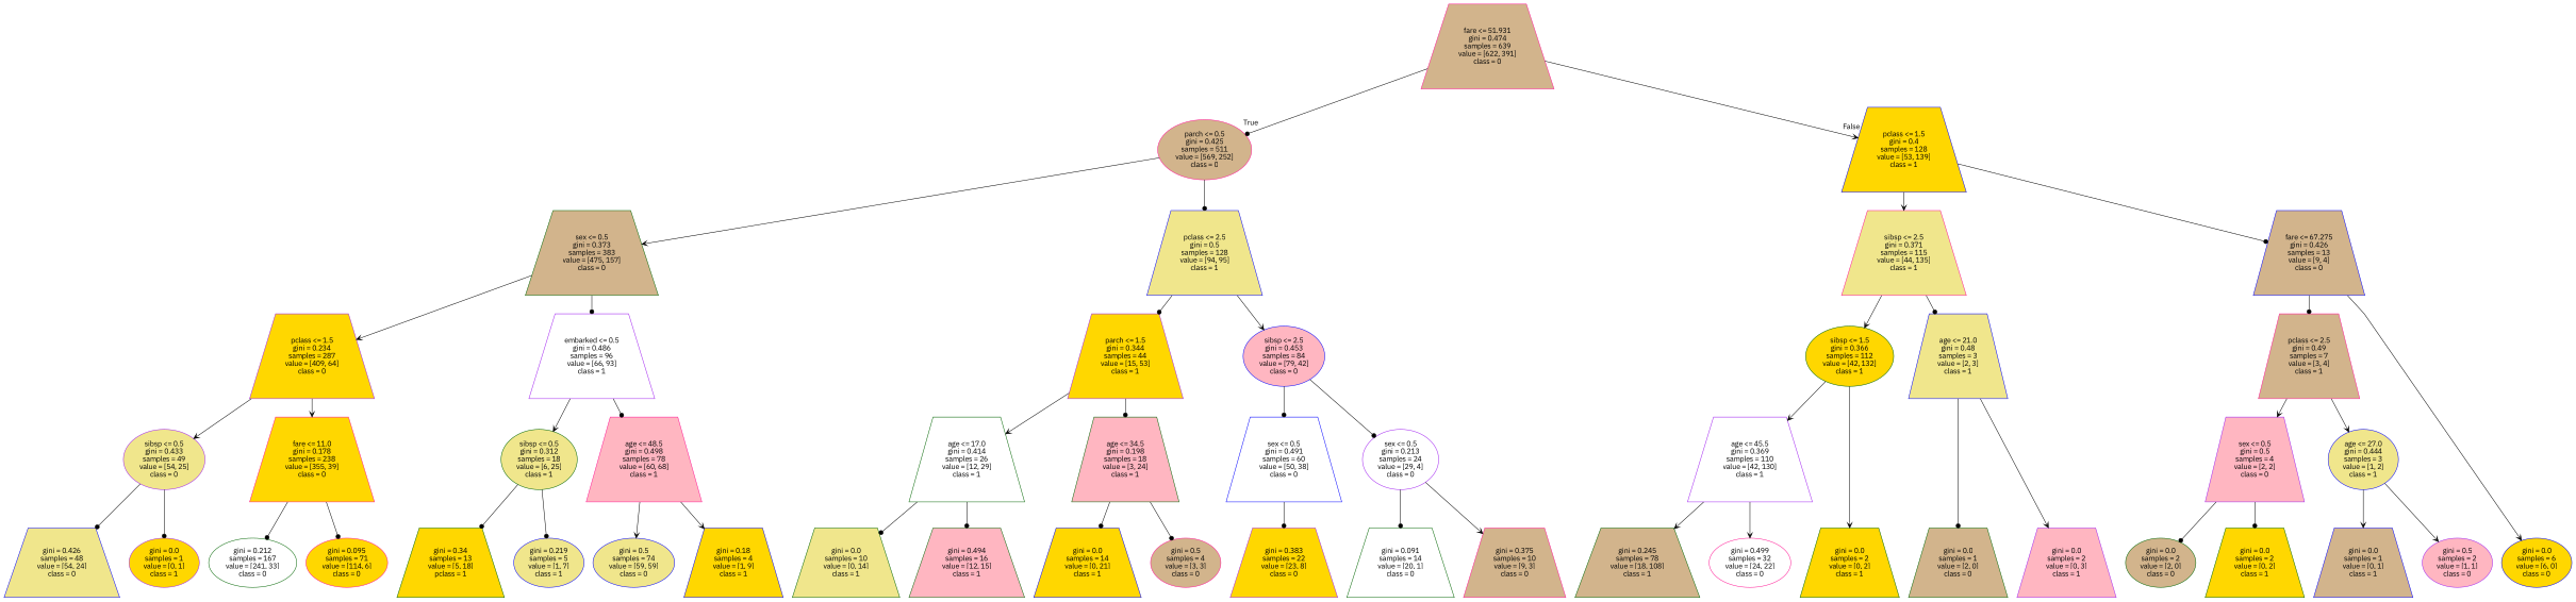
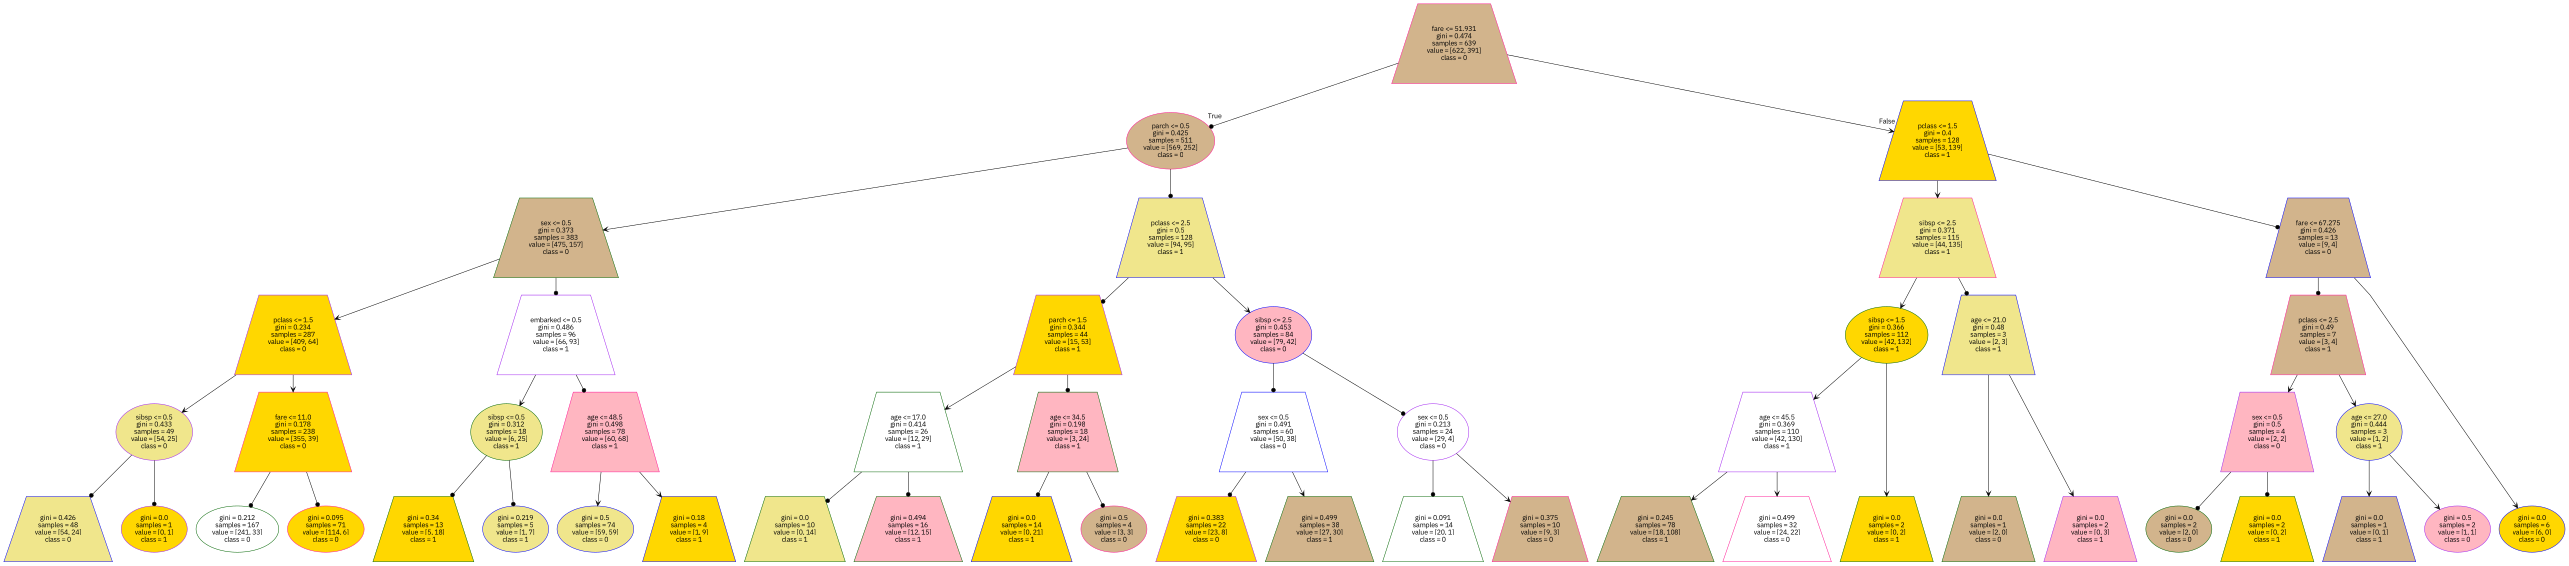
  digraph {
    fontname="IBM Plex Sans"
    ranksep=equally
    splines=polyline
    node [color=darkgreen fillcolor=gold fontname="IBM Plex Sans" shape=trapezium style=filled]
    edge [arrowhead=dot fontname="IBM Plex Sans"]
    n1 [color=deeppink fillcolor=tan label="fare <= 51.931\ngini = 0.474\nsamples = 639\nvalue = [622, 391]\nclass = 0"]
    n2 [color=deeppink fillcolor=tan label="parch <= 0.5\ngini = 0.425\nsamples = 511\nvalue = [569, 252]\nclass = 0" shape=ellipse]
    n3 [color=blue label="pclass <= 1.5\ngini = 0.4\nsamples = 128\nvalue = [53, 139]\nclass = 1"]
    n4 [fillcolor=tan label="sex <= 0.5\ngini = 0.373\nsamples = 383\nvalue = [475, 157]\nclass = 0"]
    n5 [color=blue fillcolor=khaki label="pclass <= 2.5\ngini = 0.5\nsamples = 128\nvalue = [94, 95]\nclass = 1"]
    n6 [color=deeppink fillcolor=khaki label="sibsp <= 2.5\ngini = 0.371\nsamples = 115\nvalue = [44, 135]\nclass = 1"]
    n7 [color=blue fillcolor=tan label="fare <= 67.275\ngini = 0.426\nsamples = 13\nvalue = [9, 4]\nclass = 0"]
    n8 [color=purple label="pclass <= 1.5\ngini = 0.234\nsamples = 287\nvalue = [409, 64]\nclass = 0"]
    n9 [color=purple fillcolor=white label="embarked <= 0.5\ngini = 0.486\nsamples = 96\nvalue = [66, 93]\nclass = 1"]
    n10 [color=purple label="parch <= 1.5\ngini = 0.344\nsamples = 44\nvalue = [15, 53]\nclass = 1"]
    n11 [color=blue fillcolor=lightpink label="sibsp <= 2.5\ngini = 0.453\nsamples = 84\nvalue = [79, 42]\nclass = 0" shape=ellipse]
    n12 [label="sibsp <= 1.5\ngini = 0.366\nsamples = 112\nvalue = [42, 132]\nclass = 1" shape=ellipse]
    n13 [color=blue fillcolor=khaki label="age <= 21.0\ngini = 0.48\nsamples = 3\nvalue = [2, 3]\nclass = 1"]
    n14 [color=deeppink fillcolor=tan label="pclass <= 2.5\ngini = 0.49\nsamples = 7\nvalue = [3, 4]\nclass = 1"]
    n15 [color=purple fillcolor=khaki label="sibsp <= 0.5\ngini = 0.433\nsamples = 49\nvalue = [54, 25]\nclass = 0" shape=ellipse]
    n16 [color=deeppink label="fare <= 11.0\ngini = 0.178\nsamples = 238\nvalue = [355, 39]\nclass = 0"]
    n17 [fillcolor=khaki label="sibsp <= 0.5\ngini = 0.312\nsamples = 18\nvalue = [6, 25]\nclass = 1" shape=ellipse]
    n18 [color=deeppink fillcolor=lightpink label="age <= 48.5\ngini = 0.498\nsamples = 78\nvalue = [60, 68]\nclass = 1"]
    n19 [fillcolor=white label="age <= 17.0\ngini = 0.414\nsamples = 26\nvalue = [12, 29]\nclass = 1"]
    n20 [fillcolor=lightpink label="age <= 34.5\ngini = 0.198\nsamples = 18\nvalue = [3, 24]\nclass = 1"]
    n21 [color=blue fillcolor=white label="sex <= 0.5\ngini = 0.491\nsamples = 60\nvalue = [50, 38]\nclass = 0"]
    n22 [color=purple fillcolor=white label="sex <= 0.5\ngini = 0.213\nsamples = 24\nvalue = [29, 4]\nclass = 0" shape=ellipse]
    n23 [color=purple fillcolor=white label="age <= 45.5\ngini = 0.369\nsamples = 110\nvalue = [42, 130]\nclass = 1"]
    n24 [color=purple fillcolor=lightpink label="sex <= 0.5\ngini = 0.5\nsamples = 4\nvalue = [2, 2]\nclass = 0"]
    n25 [color=blue fillcolor=khaki label="age <= 27.0\ngini = 0.444\nsamples = 3\nvalue = [1, 2]\nclass = 1" shape=ellipse]
    n26 [color=blue fillcolor=khaki label="gini = 0.426\nsamples = 48\nvalue = [54, 24]\nclass = 0"]
    n27 [color=purple label="gini = 0.0\nsamples = 1\nvalue = [0, 1]\nclass = 1" shape=ellipse]
    n28 [fillcolor=white label="gini = 0.212\nsamples = 167\nvalue = [241, 33]\nclass = 0" shape=ellipse]
    n29 [color=deeppink label="gini = 0.095\nsamples = 71\nvalue = [114, 6]\nclass = 0" shape=ellipse]
-   n30 [label="gini = 0.34\nsamples = 13\nvalue = [5, 18]\npclass = 1"]
+   n30 [label="gini = 0.34\nsamples = 13\nvalue = [5, 18]\nclass = 1"]
    n31 [color=blue fillcolor=khaki label="gini = 0.219\nsamples = 5\nvalue = [1, 7]\nclass = 1" shape=ellipse]
    n32 [color=blue fillcolor=khaki label="gini = 0.5\nsamples = 74\nvalue = [59, 59]\nclass = 0" shape=ellipse]
    n33 [color=blue label="gini = 0.18\nsamples = 4\nvalue = [1, 9]\nclass = 1"]
    n34 [fillcolor=khaki label="gini = 0.0\nsamples = 10\nvalue = [0, 14]\nclass = 1"]
    n35 [fillcolor=lightpink label="gini = 0.494\nsamples = 16\nvalue = [12, 15]\nclass = 1"]
    n36 [color=blue label="gini = 0.0\nsamples = 14\nvalue = [0, 21]\nclass = 1"]
    n37 [color=deeppink fillcolor=tan label="gini = 0.5\nsamples = 4\nvalue = [3, 3]\nclass = 0" shape=ellipse]
    n38 [color=purple label="gini = 0.383\nsamples = 22\nvalue = [23, 8]\nclass = 0"]
+   n39 [fillcolor=tan label="gini = 0.499\nsamples = 38\nvalue = [27, 30]\nclass = 1"]
    n40 [fillcolor=white label="gini = 0.091\nsamples = 14\nvalue = [20, 1]\nclass = 0"]
    n41 [color=deeppink fillcolor=tan label="gini = 0.375\nsamples = 10\nvalue = [9, 3]\nclass = 0"]
    n42 [fillcolor=tan label="gini = 0.245\nsamples = 78\nvalue = [18, 108]\nclass = 1"]
-   n43 [color=deeppink fillcolor=white label="gini = 0.499\nsamples = 32\nvalue = [24, 22]\nclass = 0" shape=ellipse]
+   n43 [color=deeppink fillcolor=white label="gini = 0.499\nsamples = 32\nvalue = [24, 22]\nclass = 0"]
    n44 [label="gini = 0.0\nsamples = 2\nvalue = [0, 2]\nclass = 1"]
    n45 [fillcolor=tan label="gini = 0.0\nsamples = 1\nvalue = [2, 0]\nclass = 0"]
    n46 [color=purple fillcolor=lightpink label="gini = 0.0\nsamples = 2\nvalue = [0, 3]\nclass = 1"]
    n47 [fillcolor=tan label="gini = 0.0\nsamples = 2\nvalue = [2, 0]\nclass = 0" shape=ellipse]
    n48 [label="gini = 0.0\nsamples = 2\nvalue = [0, 2]\nclass = 1"]
    n49 [color=blue fillcolor=tan label="gini = 0.0\nsamples = 1\nvalue = [0, 1]\nclass = 1"]
    n50 [color=purple fillcolor=lightpink label="gini = 0.5\nsamples = 2\nvalue = [1, 1]\nclass = 0" shape=ellipse]
    n51 [color=blue label="gini = 0.0\nsamples = 6\nvalue = [6, 0]\nclass = 0" shape=ellipse]
    subgraph sub_1 {
      rank=same
      n1
    }
    subgraph sub_2 {
      rank=same
      n2
      n3
    }
    subgraph sub_3 {
      rank=same
      n4
      n5
      n6
      n7
    }
    subgraph sub_4 {
      rank=same
      n8
      n9
      n10
      n11
      n12
      n13
      n14
    }
    subgraph sub_5 {
      rank=same
      n15
      n16
      n17
      n18
      n19
      n20
      n21
      n22
      n23
      n24
      n25
    }
    subgraph sub_6 {
      rank=same
      n26
      n27
      n28
      n29
      n30
      n31
      n32
      n33
      n34
      n35
      n36
      n37
      n38
+     n39
      n40
      n41
      n42
      n43
      n44
      n45
      n46
      n47
      n48
      n49
      n50
      n51
    }
    n1 -> n2 [headlabel=True labelangle=45 labeldistance=2.5]
    n1 -> n3 [arrowhead=vee headlabel=False labelangle=-45 labeldistance=2.5]
    n2 -> n4 [arrowhead=vee]
    n2 -> n5
    n3 -> n6 [arrowhead=vee]
    n3 -> n7
    n4 -> n8 [arrowhead=vee]
    n4 -> n9
    n5 -> n10
    n5 -> n11 [arrowhead=vee]
    n6 -> n12 [arrowhead=vee]
    n6 -> n13
    n7 -> n14
    n7 -> n51 [arrowhead=vee]
    n8 -> n15 [arrowhead=vee]
    n8 -> n16 [arrowhead=vee]
    n9 -> n17 [arrowhead=vee]
    n9 -> n18
    n10 -> n19 [arrowhead=vee]
    n10 -> n20
    n11 -> n21
    n11 -> n22
    n12 -> n23 [arrowhead=vee]
    n12 -> n44 [arrowhead=vee]
-   n13 -> n45
+   n13 -> n45 [arrowhead=vee]
    n13 -> n46 [arrowhead=vee]
    n14 -> n24 [arrowhead=vee]
    n14 -> n25 [arrowhead=vee]
    n15 -> n26
    n15 -> n27
    n16 -> n28
    n16 -> n29
    n17 -> n30
    n17 -> n31
    n18 -> n32 [arrowhead=vee]
    n18 -> n33 [arrowhead=vee]
    n19 -> n34
    n19 -> n35
    n20 -> n36
    n20 -> n37
    n21 -> n38
+   n21 -> n39 [arrowhead=vee]
    n22 -> n40
    n22 -> n41 [arrowhead=vee]
    n23 -> n42 [arrowhead=vee]
    n23 -> n43 [arrowhead=vee]
    n24 -> n47
    n24 -> n48
    n25 -> n49 [arrowhead=vee]
    n25 -> n50 [arrowhead=vee]
  }
